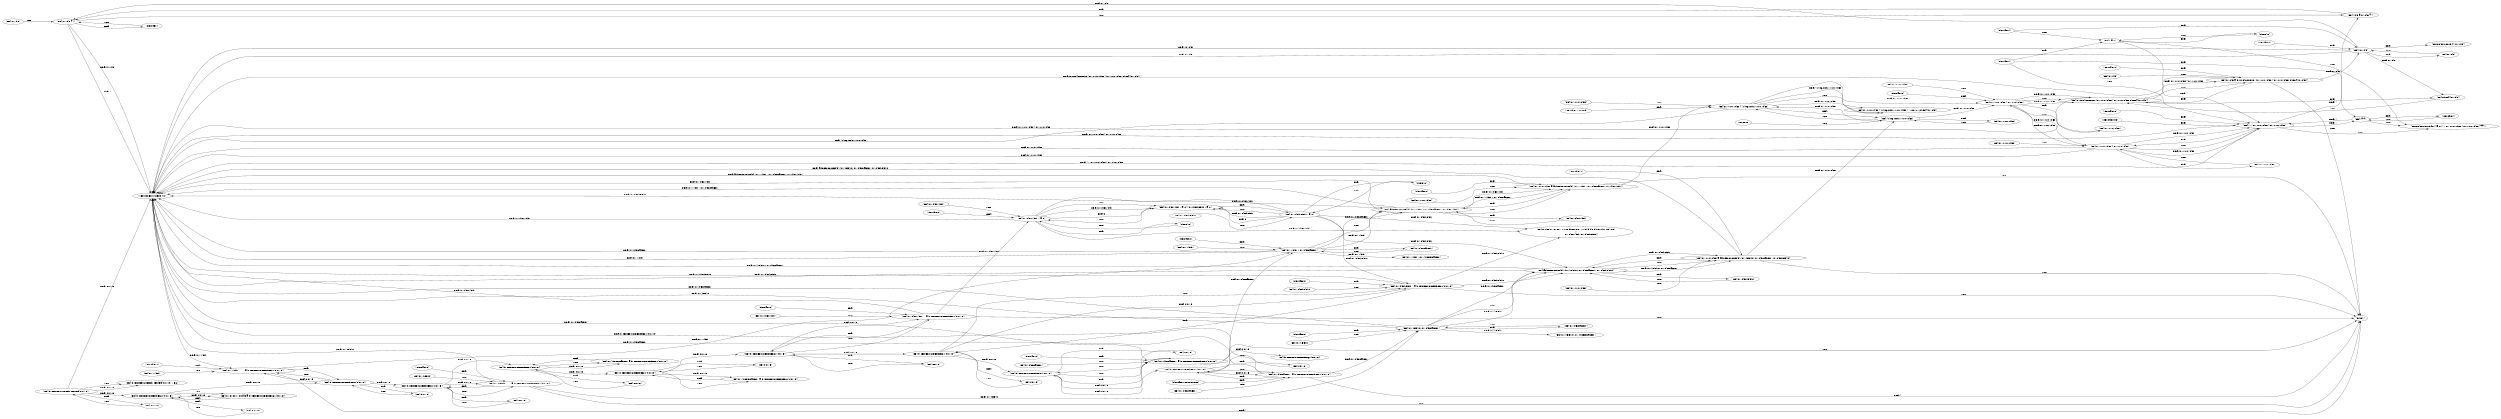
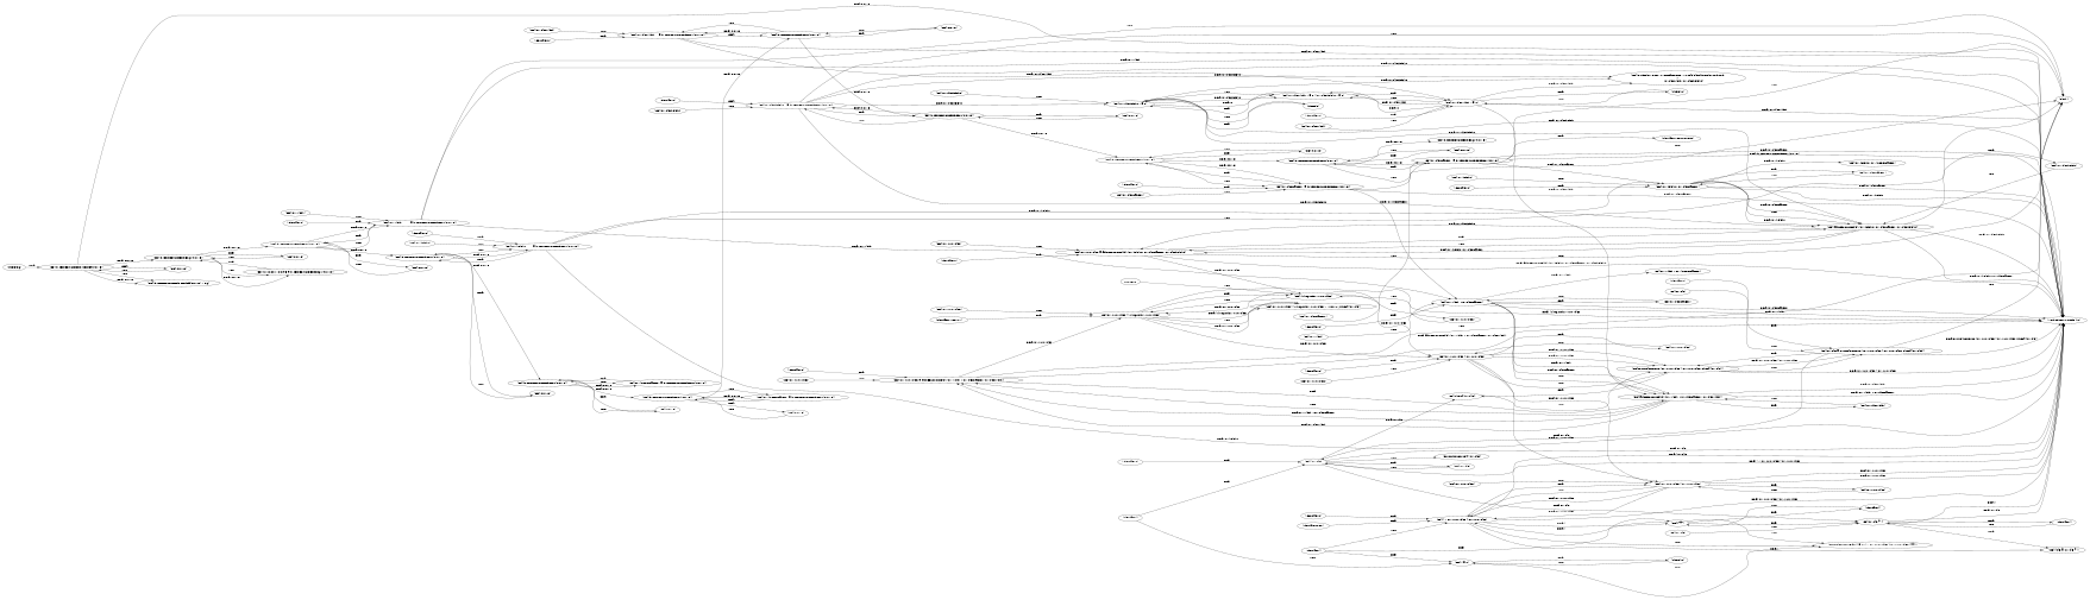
  digraph {
    fontname="DejaVu Sans"
    rankdir=LR
    node [fontname="DejaVu Sans"]
    edge [fontname="DejaVu Sans"]
    n1 [label="(Call,s->tile + i)"]
    n2 [label="(Call,*tile = s->tile + i)"]
    n3 [label="(MethodReturn,static int)"]
    n4 [label="(Identifier,i)"]
    n5 [label="(Call,!s->tile)"]
    n6 [label="(Call,s->tile)"]
    n7 [label="(ControlStructure,if (!s->tile))"]
    n8 [label="(Call,sizeof(*s->tile))"]
    n9 [label="(Call,s->tile = av_mallocz_array(s->numXtiles * s->numYtiles, sizeof(*s->tile)))"]
    n10 [label="(Call,av_mallocz_array(s->numXtiles * s->numYtiles, sizeof(*s->tile)))"]
    n11 [label="(Block,)"]
    n12 [label="(Call,s->numXtiles * s->numYtiles)"]
    n13 [label="(Call,s->numXtiles * s->numYtiles)"]
    n14 [label="(Call,s->numYtiles)"]
    n15 [label="(Call,i < s->numXtiles * s->numYtiles)"]
    n16 [label="(Call,s->numYtiles)"]
    n17 [label="(Call,s->numXtiles * (uint64_t)s->numYtiles)"]
    n18 [label="(Call,(uint64_t)s->numYtiles)"]
    n19 [label="(Call,s->numXtiles * (uint64_t)s->numYtiles > INT_MAX/sizeof(*s->tile))"]
    n20 [label="(Call,s->numYtiles)"]
    n21 [label="(Call,s->numXtiles = ff_jpeg2000_ceildiv(s->width  - s->tile_offset_x, s->tile_width))"]
    n22 [label="(Call,ff_jpeg2000_ceildiv(s->width  - s->tile_offset_x, s->tile_width))"]
    n23 [label="(Call,s->tile_width)"]
    n24 [label="(Call,s->width  - s->tile_offset_x)"]
    n25 [label="(Call,s->width  - s->image_offset_x)"]
    n26 [label="(Call,s->tile_offset_x)"]
    n27 [label="(Call,s->width          = bytestream2_get_be32u(&s->g))"]
    n28 [label="(Call,bytestream2_get_be32u(&s->g))"]
    n29 [label="(Call,bytestream2_get_be32u(&s->g))"]
    n30 [label="(Call,&s->g)"]
    n31 [label="(Call,bytestream2_get_be32u(&s->g))"]
    n32 [label="(Call,s->height         = bytestream2_get_be32u(&s->g))"]
    n33 [label="(Call,&s->g)"]
    n34 [label="(Call,bytestream2_get_be16u(&s->g))"]
    n35 [label="(Call,&s->g)"]
    n36 [label="(Call,s->avctx->profile = bytestream2_get_be16u(&s->g))"]
    n37 [label="(Call,bytestream2_get_bytes_left(&s->g))"]
    n38 [label="(Call,&s->g)"]
    n39 [label="(Call,bytestream2_get_bytes_left(&s->g) < 36)"]
    n40 [label="(Call,s->tile_offset_x  = bytestream2_get_be32u(&s->g))"]
    n41 [label="(Call,bytestream2_get_be32u(&s->g))"]
    n42 [label="(Call,bytestream2_get_be32u(&s->g))"]
    n43 [label="(Call,&s->g)"]
    n44 [label="(Call,s->tile_offset_y  = bytestream2_get_be32u(&s->g))"]
    n45 [label="(Call,bytestream2_get_be16u(&s->g))"]
    n46 [label="(Call,&s->g)"]
    n47 [label="(Call,bytestream2_get_be32u(&s->g))"]
    n48 [label="(Call,s->tile_height    = bytestream2_get_be32u(&s->g))"]
    n49 [label="(Call,&s->g)"]
    n50 [label="(Call,av_log(s->avctx, AV_LOG_ERROR, \"Invalid tile dimension %dx%d.\n\",\n               s->tile_width, s->tile_height))"]
    n51 [label="(Call,ff_jpeg2000_ceildiv(s->height - s->tile_offset_y, s->tile_height))"]
    n52 [label="(Call,s->tile_height <= 0)"]
    n53 [label="(Call,bytestream2_get_be32u(&s->g))"]
    n54 [label="(Call,s->tile_width     = bytestream2_get_be32u(&s->g))"]
    n55 [label="(Call,&s->g)"]
    n56 [label="(Call,s->tile_width <= 0)"]
    n57 [label="(Call,bytestream2_get_be32u(&s->g))"]
    n58 [label="(Call,&s->g)"]
    n59 [label="(Call,s->image_offset_y = bytestream2_get_be32u(&s->g))"]
    n60 [label="(Call,s->image_offset_x = bytestream2_get_be32u(&s->g))"]
    n61 [label="(Call,&s->g)"]
    n62 [label="(Call,s->height - s->tile_offset_y)"]
    n63 [label="(Literal,0)"]
    n64 [label="(Call,s->tile_width <= 0 || s->tile_height <= 0)"]
    n65 [label="(Call,s->numYtiles = ff_jpeg2000_ceildiv(s->height - s->tile_offset_y, s->tile_height))"]
    n66 [label="(Call,s->tile_height)"]
    n67 [label="(Call,s->height - s->image_offset_y)"]
    n68 [label="(Call,s->tile_offset_y)"]
    n69 [label="(Literal,0)"]
    n70 [label="(Call,i++)"]
    n71 [label="(ControlStructure,for (i = 0; i < s->numXtiles * s->numYtiles; i++))"]
    n72 [label="(Identifier,i)"]
    n73 [label="(Call,i = 0)"]
    n74 [label="(Literal,0)"]
    n75 [label="(Call,s->height)"]
    n76 [label="(Call,s->width)"]
    n77 [label="(Call,s->tile_height)"]
    n78 [label="(Identifier,s)"]
    n79 [label="(Call,s->numXtiles)"]
    n80 [label="(Identifier,s)"]
    n81 [label="(Identifier,s)"]
    n82 [label="(Call,s->tile)"]
    n83 [label="(Call,s->numXtiles)"]
    n84 [label="(Identifier,s)"]
    n85 [label="(Call,s->tile_offset_x)"]
    n86 [label="(Identifier,s)"]
    n87 [label="(Call,s->tile)"]
    n88 [label="(Identifier,s)"]
    n89 [label="(Identifier,s)"]
+   n90 [label="(Literal,36)"]
    n91 [label="(Call,s->height)"]
    n92 [label="(Identifier,s)"]
    n93 [label="(Call,s->numXtiles)"]
    n94 [label="(Identifier,i)"]
-   n95 [label="(Identifier,INT_LOG)"]
+   n95 [label="(Identifier,INT_MAX)"]
    n96 [label="(Call,s->tile_width)"]
    n97 [label="(Identifier,s)"]
-   n98 [label="(Identifier,tile)"]
+   n98 [label="(Identifier,avctx)"]
    n99 [label="(Call,s->numYtiles)"]
    n100 [label="(Identifier,s)"]
    n101 [label="(Call,s->tile_height)"]
    n102 [label="(Identifier,ncomponents)"]
    n103 [label="(Identifier,s)"]
    n104 [label="(Identifier,s)"]
    n105 [label="(Call,s->numXtiles)"]
    n106 [label="(Call,s->width)"]
    n107 [label="(Call,s->tile_offset_y)"]
    n108 [label="(Call,s->tile_width)"]
    n109 [label="(Identifier,s)"]
    n110 [label="(Identifier,s)"]
    n111 [label="(Identifier,i)"]
    1000502
-   n1 -> n2 [label="AST: "]
+   n1 -> n2 [label="CFG: "]
    n1 -> n3 [label="DDG: i"]
    n1 -> n3 [label="DDG: s->tile"]
    n1 -> n4 [label="CFG: "]
-   n2 -> n1 [label="CFG: "]
+   n70 -> n1 [label="CFG: "]
    n4 -> n1 [label="AST: "]
    n5 -> n1 [label="DDG: s->tile"]
    n5 -> n3 [label="DDG: s->tile"]
    n5 -> n3 [label="DDG: !s->tile"]
    n5 -> n6 [label="CFG: "]
-   n5 -> n7 [label="CFG: "]
+   n5 -> n7 [label="AST: "]
    n5 -> n8 [label="DDG: s->tile"]
    n6 -> n5 [label="AST: "]
    n8 -> n10 [label="AST: "]
    n9 -> n3 [label="DDG: av_mallocz_array(s->numXtiles * s->numYtiles, sizeof(*s->tile))"]
    n9 -> n5 [label="DDG: s->tile"]
    n9 -> n10 [label="CFG: "]
    n9 -> n11 [label="AST: "]
    n10 -> n3 [label="DDG: s->numXtiles * s->numYtiles"]
    n10 -> n8 [label="CFG: "]
    n10 -> n9 [label="AST: "]
    n10 -> n9 [label="DDG: s->numXtiles * s->numYtiles"]
    n12 -> n10 [label="AST: "]
    n12 -> n10 [label="DDG: s->numXtiles"]
    n12 -> n10 [label="DDG: s->numYtiles"]
    n12 -> n13 [label="DDG: s->numXtiles"]
    n12 -> n13 [label="DDG: s->numYtiles"]
    n12 -> n14 [label="CFG: "]
    n13 -> n3 [label="DDG: s->numYtiles"]
    n13 -> n3 [label="DDG: s->numXtiles"]
    n13 -> n15 [label="AST: "]
    n13 -> n15 [label="DDG: s->numXtiles"]
    n13 -> n15 [label="DDG: s->numYtiles"]
    n13 -> n16 [label="CFG: "]
    n14 -> n12 [label="AST: "]
    n15 -> n2 [label="DDG: i"]
    n15 -> n3 [label="DDG: s->numXtiles * s->numYtiles"]
    n15 -> n3 [label="DDG: i < s->numXtiles * s->numYtiles"]
    n15 -> n13 [label="CFG: "]
    n15 -> n70 [label="DDG: i"]
    n15 -> n71 [label="AST: "]
    n16 -> n13 [label="AST: "]
    n17 -> n3 [label="DDG: (uint64_t)s->numYtiles"]
    n17 -> n12 [label="DDG: s->numXtiles"]
    n17 -> n18 [label="CFG: "]
    n17 -> n19 [label="AST: "]
    n17 -> n19 [label="DDG: s->numXtiles"]
    n17 -> n19 [label="DDG: (uint64_t)s->numYtiles"]
    n18 -> n12 [label="DDG: s->numYtiles"]
    n18 -> n17 [label="AST: "]
    n18 -> n17 [label="DDG: s->numYtiles"]
    n18 -> n20 [label="CFG: "]
    n20 -> n18 [label="AST: "]
    n21 -> n3 [label="DDG: ff_jpeg2000_ceildiv(s->width  - s->tile_offset_x, s->tile_width)"]
    n21 -> n11 [label="AST: "]
    n21 -> n17 [label="DDG: s->numXtiles"]
    n21 -> n22 [label="CFG: "]
    n22 -> n3 [label="DDG: s->tile_width"]
    n22 -> n3 [label="DDG: s->width  - s->tile_offset_x"]
    n22 -> n21 [label="AST: "]
    n22 -> n21 [label="DDG: s->width  - s->tile_offset_x"]
    n22 -> n21 [label="DDG: s->tile_width"]
    n22 -> n23 [label="CFG: "]
    n23 -> n22 [label="AST: "]
    n24 -> n3 [label="DDG: s->tile_offset_x"]
    n24 -> n3 [label="DDG: s->width"]
    n24 -> n22 [label="AST: "]
    n24 -> n22 [label="DDG: s->width"]
    n24 -> n22 [label="DDG: s->tile_offset_x"]
    n24 -> n25 [label="DDG: s->width"]
    n24 -> n26 [label="CFG: "]
    n26 -> n24 [label="AST: "]
-   n3 -> n27 [label="DDG: s->width"]
-   n27 -> n11 [label="DDG: i"]
+   n27 -> n3 [label="DDG: s->width"]
+   n27 -> n11 [label="AST: "]
    n27 -> n24 [label="DDG: s->width"]
    n27 -> n28 [label="CFG: "]
    n28 -> n27 [label="AST: "]
    n28 -> n27 [label="DDG: &s->g"]
    n28 -> n29 [label="DDG: &s->g"]
    n28 -> n30 [label="CFG: "]
    n29 -> n31 [label="DDG: &s->g"]
    n29 -> n32 [label="AST: "]
    n29 -> n32 [label="DDG: &s->g"]
    n29 -> n33 [label="CFG: "]
    n30 -> n28 [label="AST: "]
    n31 -> n57 [label="DDG: &s->g"]
    n31 -> n60 [label="AST: "]
    n31 -> n60 [label="DDG: &s->g"]
    n31 -> n61 [label="CFG: "]
    n32 -> n3 [label="DDG: s->height"]
    n32 -> n11 [label="AST: "]
    n32 -> n29 [label="CFG: "]
    n32 -> n62 [label="DDG: s->height"]
    n33 -> n29 [label="AST: "]
    n34 -> n28 [label="DDG: &s->g"]
    n34 -> n35 [label="CFG: "]
    n34 -> n36 [label="AST: "]
    n34 -> n36 [label="DDG: &s->g"]
    n35 -> n34 [label="AST: "]
    n36 -> n34 [label="CFG: "]
    n37 -> n3 [label="DDG: &s->g"]
    n37 -> n34 [label="DDG: &s->g"]
    n37 -> n38 [label="CFG: "]
    n37 -> n39 [label="AST: "]
    n37 -> n39 [label="DDG: &s->g"]
    n38 -> n37 [label="AST: "]
    n40 -> n3 [label="DDG: s->tile_offset_x"]
    n40 -> n11 [label="AST: "]
    n40 -> n24 [label="DDG: s->tile_offset_x"]
    n40 -> n41 [label="CFG: "]
    n41 -> n40 [label="AST: "]
    n41 -> n40 [label="DDG: &s->g"]
    n41 -> n42 [label="DDG: &s->g"]
    n41 -> n43 [label="CFG: "]
    n42 -> n44 [label="AST: "]
    n42 -> n44 [label="DDG: &s->g"]
    n42 -> n45 [label="DDG: &s->g"]
    n42 -> n46 [label="CFG: "]
    n43 -> n41 [label="AST: "]
    n44 -> n3 [label="DDG: bytestream2_get_be32u(&s->g)"]
    n44 -> n3 [label="DDG: s->tile_offset_y"]
-   n44 -> n11 [label="DDG: i"]
+   n44 -> n11 [label="AST: "]
    n44 -> n42 [label="CFG: "]
    n44 -> n62 [label="DDG: s->tile_offset_y"]
    n46 -> n42 [label="AST: "]
    n47 -> n41 [label="DDG: &s->g"]
    n47 -> n48 [label="AST: "]
    n47 -> n48 [label="DDG: &s->g"]
    n47 -> n49 [label="CFG: "]
    n48 -> n3 [label="DDG: s->tile_height"]
    n48 -> n11 [label="AST: "]
    n48 -> n47 [label="CFG: "]
    n48 -> n50 [label="DDG: s->tile_height"]
    n48 -> n51 [label="DDG: s->tile_height"]
-   n52 -> n48 [label="DDG: s->tile_height"]
+   n48 -> n52 [label="DDG: s->tile_height"]
    n49 -> n47 [label="AST: "]
    n51 -> n3 [label="DDG: s->tile_height"]
    n51 -> n3 [label="DDG: s->height - s->tile_offset_y"]
    n51 -> n65 [label="AST: "]
    n51 -> n65 [label="DDG: s->height - s->tile_offset_y"]
    n51 -> n65 [label="DDG: s->tile_height"]
    n51 -> n66 [label="CFG: "]
    n52 -> n3 [label="DDG: s->tile_height"]
    n52 -> n50 [label="DDG: s->tile_height"]
    n52 -> n51 [label="DDG: s->tile_height"]
    n52 -> n64 [label="AST: "]
    n52 -> n64 [label="DDG: s->tile_height"]
    n52 -> n64 [label="DDG: 0"]
    n52 -> n69 [label="CFG: "]
    n53 -> n47 [label="DDG: &s->g"]
    n53 -> n54 [label="AST: "]
    n53 -> n54 [label="DDG: &s->g"]
    n53 -> n55 [label="CFG: "]
    n54 -> n3 [label="DDG: s->tile_width"]
-   n54 -> n11 [label="AST: "]
    n54 -> n53 [label="CFG: "]
    n54 -> n56 [label="DDG: s->tile_width"]
    n55 -> n53 [label="AST: "]
    n56 -> n3 [label="DDG: s->tile_width"]
    n56 -> n22 [label="DDG: s->tile_width"]
    n56 -> n50 [label="DDG: s->tile_width"]
    n56 -> n63 [label="CFG: "]
    n56 -> n64 [label="AST: "]
    n56 -> n64 [label="DDG: s->tile_width"]
    n56 -> n64 [label="DDG: 0"]
    n57 -> n53 [label="DDG: &s->g"]
    n57 -> n58 [label="CFG: "]
    n57 -> n59 [label="AST: "]
    n57 -> n59 [label="DDG: &s->g"]
    n58 -> n57 [label="AST: "]
    n59 -> n57 [label="CFG: "]
    n60 -> n31 [label="CFG: "]
    n61 -> n31 [label="AST: "]
    n62 -> n3 [label="DDG: s->height"]
    n62 -> n3 [label="DDG: s->tile_offset_y"]
    n62 -> n51 [label="AST: "]
    n62 -> n51 [label="DDG: s->height"]
    n62 -> n51 [label="DDG: s->tile_offset_y"]
    n62 -> n67 [label="DDG: s->height"]
    n62 -> n68 [label="CFG: "]
    n63 -> n56 [label="AST: "]
    n64 -> n52 [label="CFG: "]
-   n64 -> n56 [label="AST: "]
+   n64 -> n56 [label="CFG: "]
    n65 -> n3 [label="DDG: ff_jpeg2000_ceildiv(s->height - s->tile_offset_y, s->tile_height)"]
    n65 -> n11 [label="AST: "]
    n65 -> n18 [label="DDG: s->numYtiles"]
    n65 -> n51 [label="CFG: "]
    n66 -> n51 [label="AST: "]
    n68 -> n62 [label="AST: "]
    n69 -> n52 [label="AST: "]
    n70 -> n15 [label="DDG: i"]
    n70 -> n71 [label="AST: "]
    n70 -> n72 [label="CFG: "]
    n72 -> n70 [label="AST: "]
-   n73 -> n15 [label="DDG: i"]
    n73 -> n71 [label="AST: "]
    n73 -> n74 [label="CFG: "]
    n74 -> n73 [label="AST: "]
    n75 -> n62 [label="AST: "]
    n76 -> n27 [label="AST: "]
    n77 -> n52 [label="AST: "]
    n78 -> n15 [label="CFG: "]
    n79 -> n17 [label="AST: "]
    n80 -> n12 [label="CFG: "]
    n81 -> n32 [label="CFG: "]
    n82 -> n1 [label="AST: "]
    n83 -> n13 [label="AST: "]
    n84 -> n40 [label="CFG: "]
    n85 -> n40 [label="AST: "]
    n86 -> n48 [label="CFG: "]
    n87 -> n9 [label="AST: "]
    n88 -> n27 [label="CFG: "]
    n89 -> n9 [label="CFG: "]
+   n90 -> n37 [label="CFG: "]
    n91 -> n32 [label="AST: "]
    n92 -> n21 [label="CFG: "]
    n93 -> n12 [label="AST: "]
    n94 -> n5 [label="CFG: "]
    n94 -> n73 [label="AST: "]
    n95 -> n17 [label="CFG: "]
    n96 -> n56 [label="AST: "]
    n97 -> n56 [label="CFG: "]
    n98 -> n15 [label="CFG: "]
    n99 -> n65 [label="AST: "]
    n100 -> n54 [label="CFG: "]
    n101 -> n48 [label="AST: "]
-   n102 -> n44 [label="CFG: "]
+   n44 -> n102 [label="CFG: "]
    n103 -> n24 [label="CFG: "]
    n104 -> n65 [label="CFG: "]
    n105 -> n21 [label="AST: "]
    n106 -> n24 [label="AST: "]
    n107 -> n44 [label="AST: "]
    n108 -> n54 [label="AST: "]
    n109 -> n5 [label="CFG: "]
    n110 -> n62 [label="CFG: "]
    n111 -> n15 [label="AST: "]
    n111 -> n70 [label="CFG: "]
    n111 -> n73 [label="CFG: "]
    1000502 -> n18 [label="AST: "]
  }
